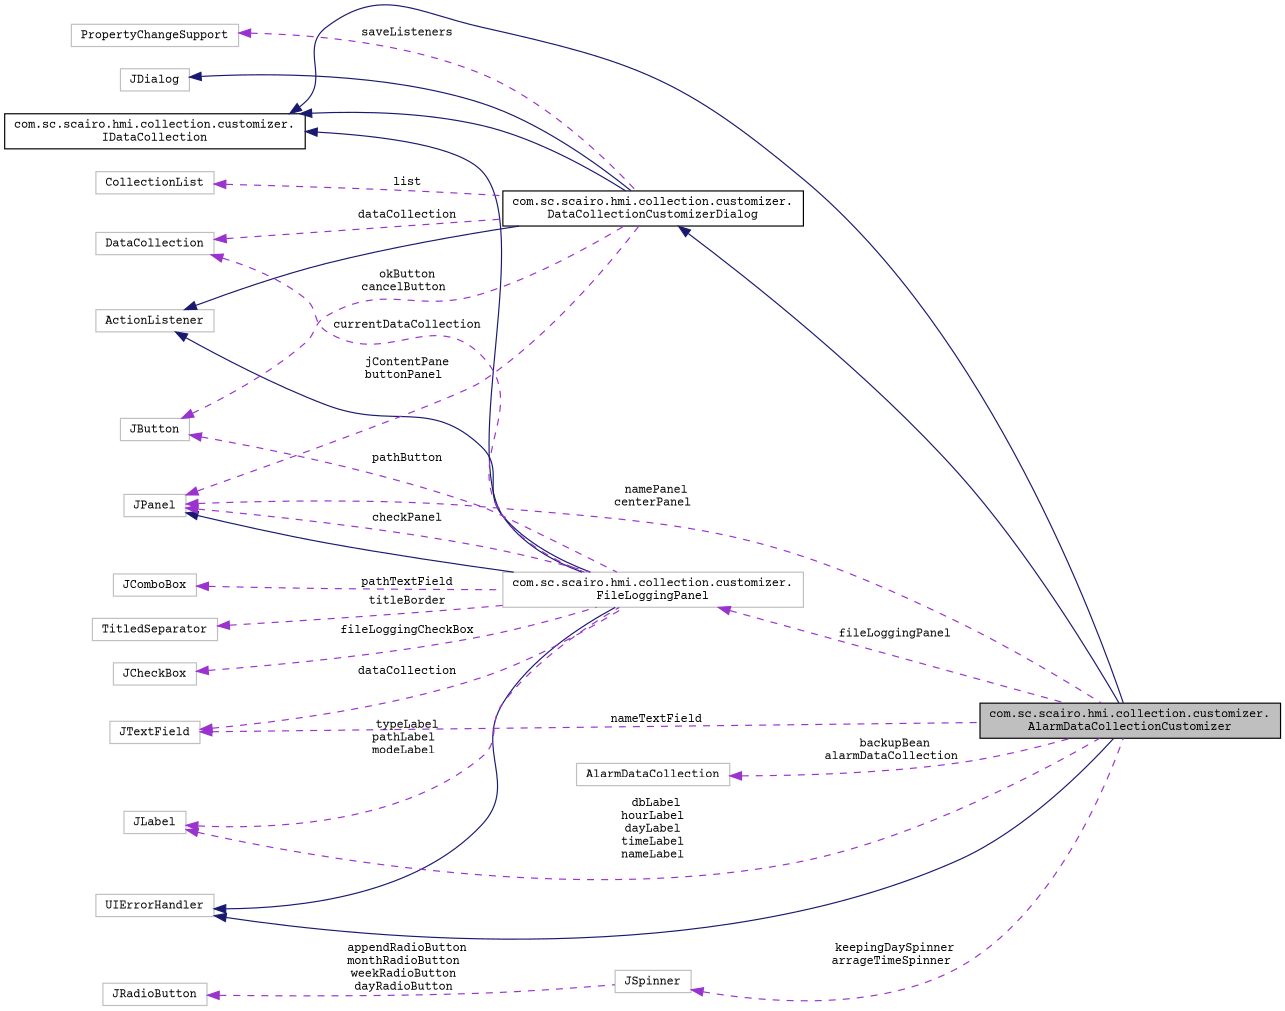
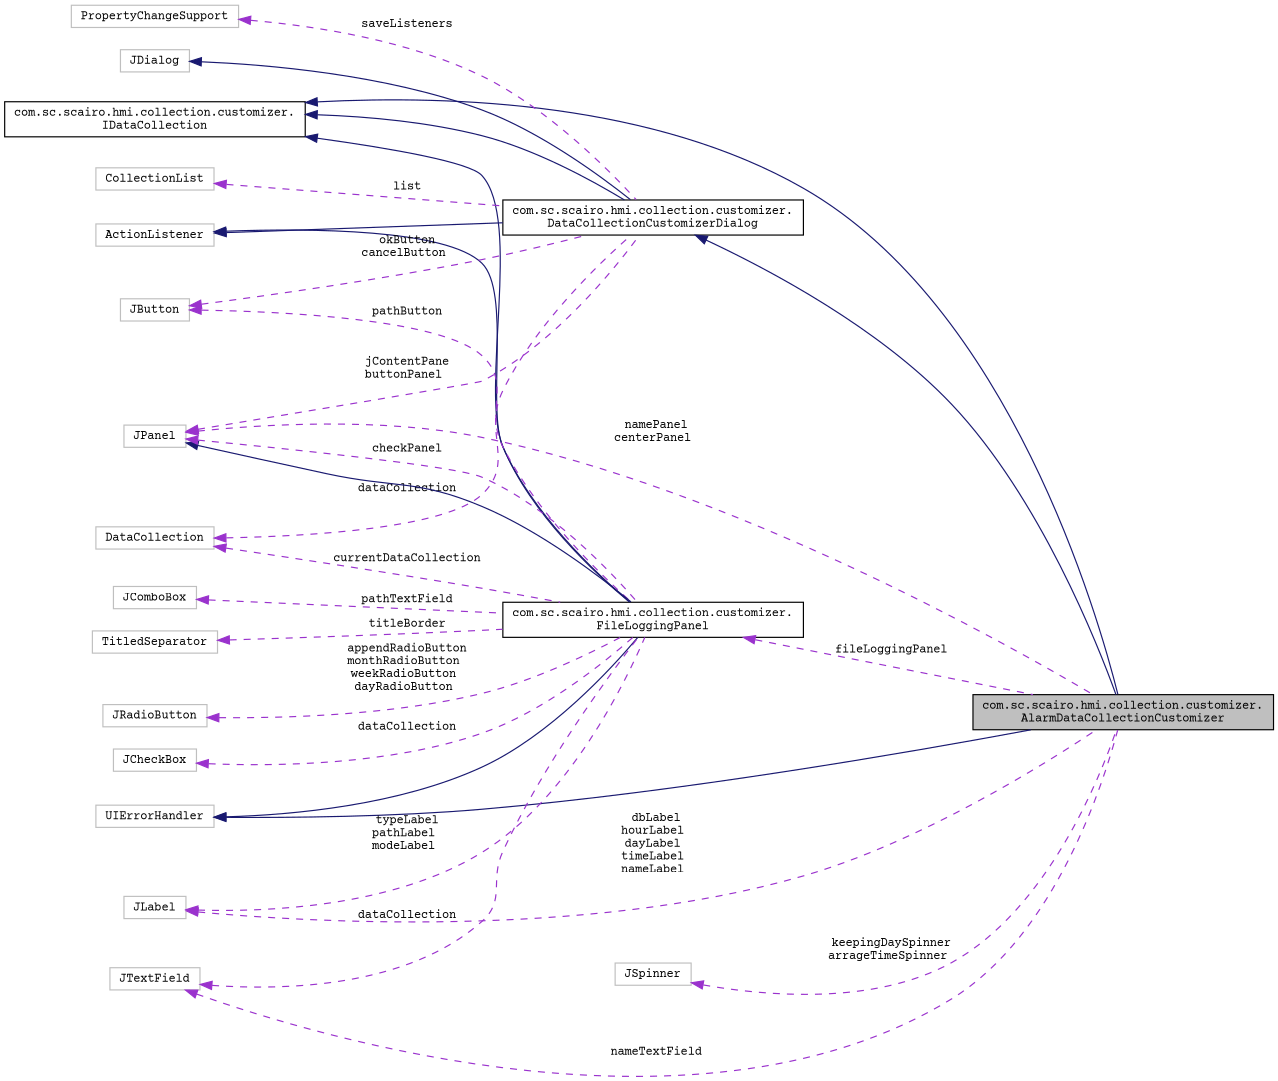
  digraph {
    fontname="Courier Prime"
    rankdir=LR
    node [color=grey75 fillcolor=white fontname="Courier Prime" fontsize=10 shape=record style=filled]
    edge [color=darkorchid3 dir=back fontname="Courier Prime" fontsize=10 labelfontname=Helvetica labelfontsize=10 style=dashed]
    n1 [color=black fillcolor=grey75 fontcolor=black height=0.2 label="com.sc.scairo.hmi.collection.customizer.\lAlarmDataCollectionCustomizer" width=0.4]
    n2 [color=black height=0.2 label="com.sc.scairo.hmi.collection.customizer.\lDataCollectionCustomizerDialog" width=0.4]
    n3 [height=0.2 label=JDialog width=0.4]
    n4 [color=black height=0.2 label="com.sc.scairo.hmi.collection.customizer.\lIDataCollection" width=0.4]
-   n5 [height=0.2 label="com.sc.scairo.hmi.collection.customizer.\lFileLoggingPanel" width=0.4]
+   n5 [color=black height=0.2 label="com.sc.scairo.hmi.collection.customizer.\lFileLoggingPanel" width=0.4]
    n6 [height=0.2 label=ActionListener width=0.4]
    n7 [height=0.2 label=JButton width=0.4]
    n8 [height=0.2 label=DataCollection width=0.4]
    n9 [height=0.2 label=JPanel width=0.4]
    n10 [height=0.2 label=CollectionList width=0.4]
    n11 [height=0.2 label=PropertyChangeSupport width=0.4]
    n12 [height=0.2 label=UIErrorHandler width=0.4]
-   n13 [height=0.2 label=AlarmDataCollection width=0.4]
    n14 [height=0.2 label=JTextField width=0.4]
    n15 [height=0.2 label=JSpinner width=0.4]
    n16 [height=0.2 label=JCheckBox width=0.4]
    n17 [height=0.2 label=JComboBox width=0.4]
    n18 [height=0.2 label=JLabel width=0.4]
    n19 [height=0.2 label=TitledSeparator width=0.4]
    n20 [height=0.2 label=JRadioButton width=0.4]
    n2 -> n1 [color=midnightblue style=solid]
    n3 -> n2 [color=midnightblue style=solid]
    n4 -> n1 [color=midnightblue style=solid]
    n4 -> n2 [color=midnightblue style=solid]
    n4 -> n5 [color=midnightblue style=solid]
    n5 -> n1 [label=" fileLoggingPanel"]
    n6 -> n2 [color=midnightblue style=solid]
    n6 -> n5 [color=midnightblue style=solid]
    n7 -> n2 [label=" okButton\ncancelButton"]
    n7 -> n5 [label=" pathButton"]
    n8 -> n2 [label=" dataCollection"]
    n8 -> n5 [label=" currentDataCollection"]
    n9 -> n1 [label=" namePanel\ncenterPanel"]
    n9 -> n2 [label=" jContentPane\nbuttonPanel"]
    n9 -> n5 [color=midnightblue style=solid]
    n9 -> n5 [label=" checkPanel"]
    n10 -> n2 [label=" list"]
    n11 -> n2 [label=" saveListeners"]
    n12 -> n1 [color=midnightblue style=solid]
    n12 -> n5 [color=midnightblue style=solid]
-   n13 -> n1 [label=" backupBean\nalarmDataCollection"]
    n14 -> n1 [label=" nameTextField"]
    n14 -> n5 [label=" dataCollection"]
    n15 -> n1 [label=" keepingDaySpinner\narrageTimeSpinner"]
-   n16 -> n5 [label=" fileLoggingCheckBox"]
+   n16 -> n5 [label=" dataCollection"]
    n17 -> n5 [label=" pathTextField"]
    n18 -> n1 [label=" dbLabel\nhourLabel\ndayLabel\ntimeLabel\nnameLabel"]
    n18 -> n5 [label=" typeLabel\npathLabel\nmodeLabel"]
    n19 -> n5 [label=" titleBorder"]
-   n20 -> n15 [label=" appendRadioButton\nmonthRadioButton\nweekRadioButton\ndayRadioButton"]
+   n20 -> n5 [label=" appendRadioButton\nmonthRadioButton\nweekRadioButton\ndayRadioButton"]
  }
